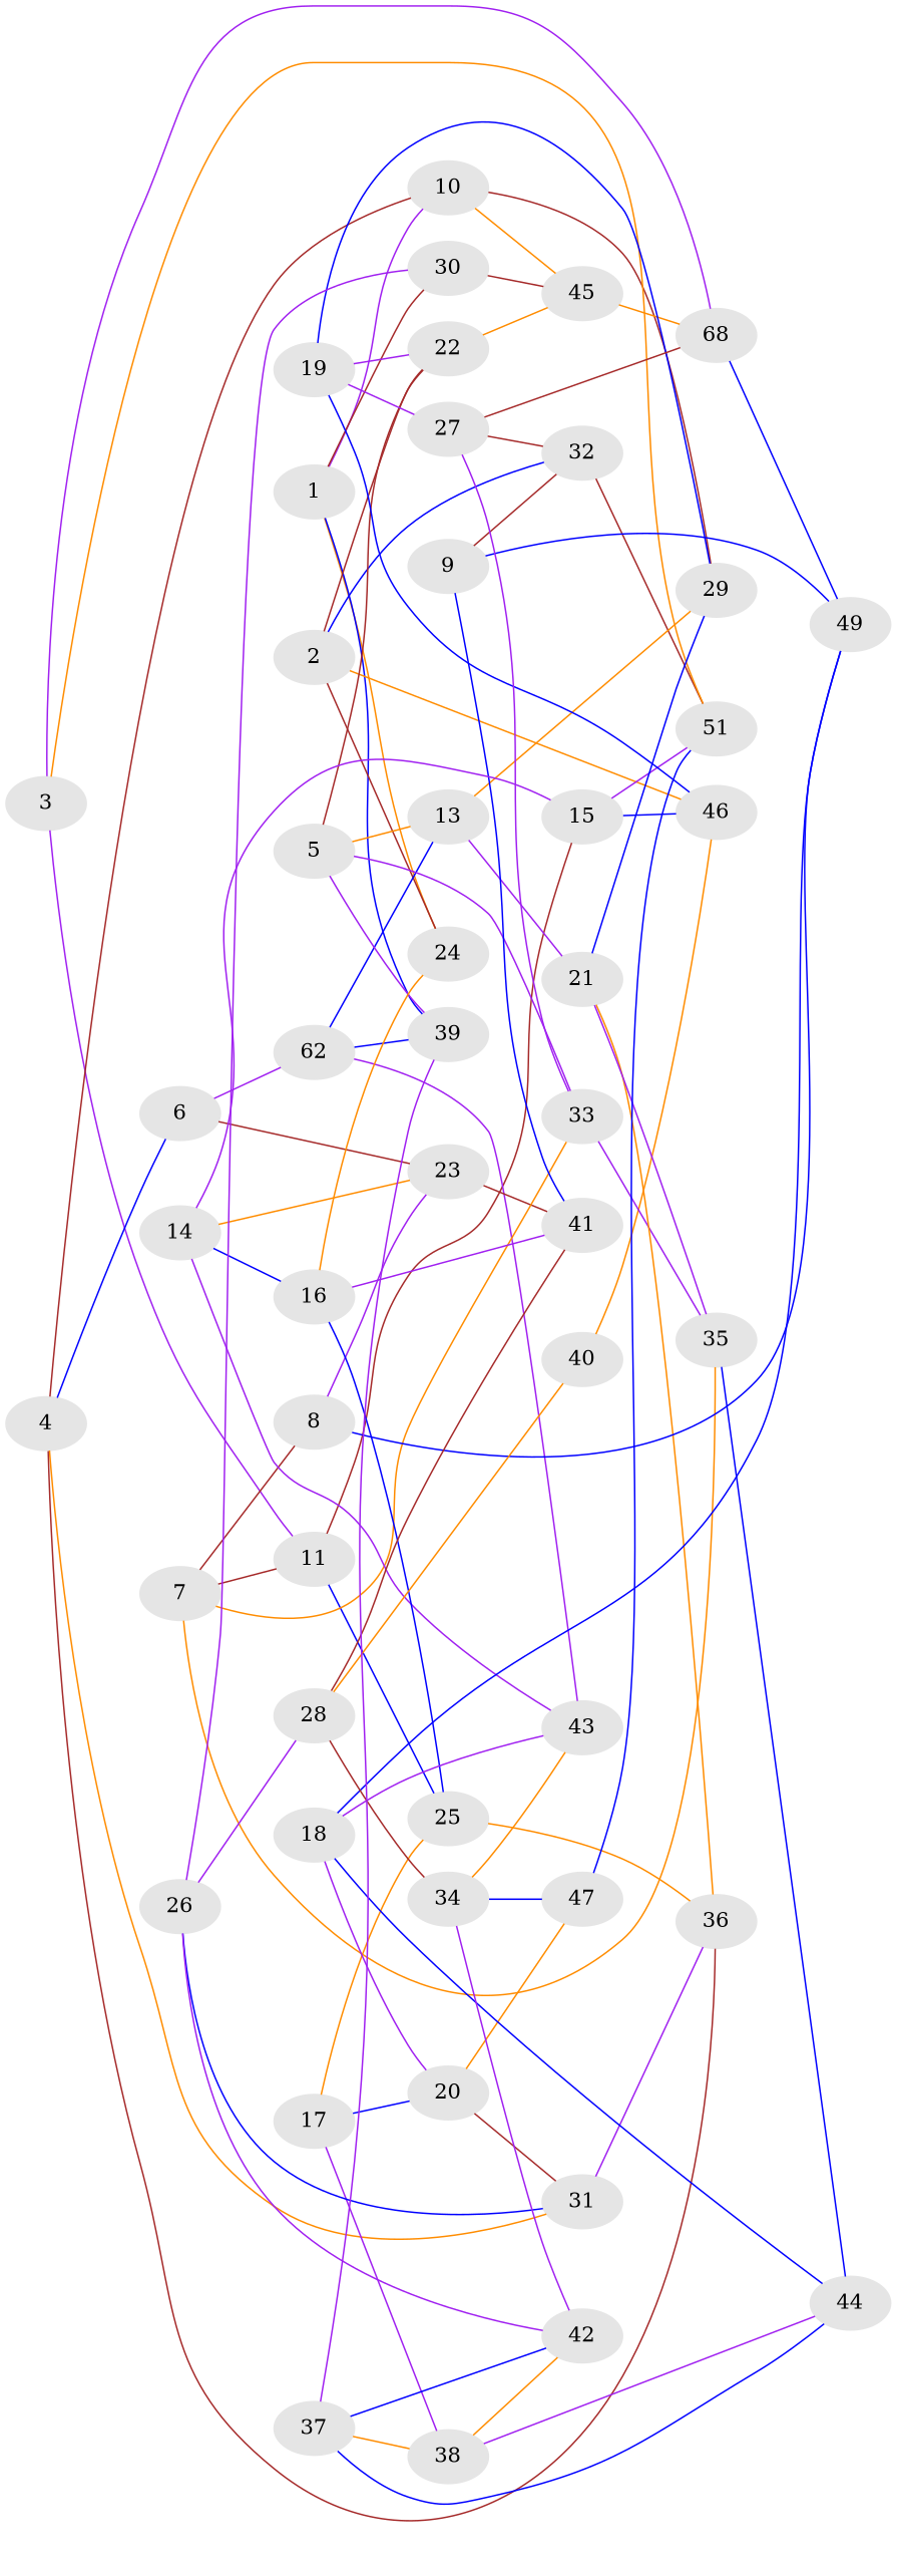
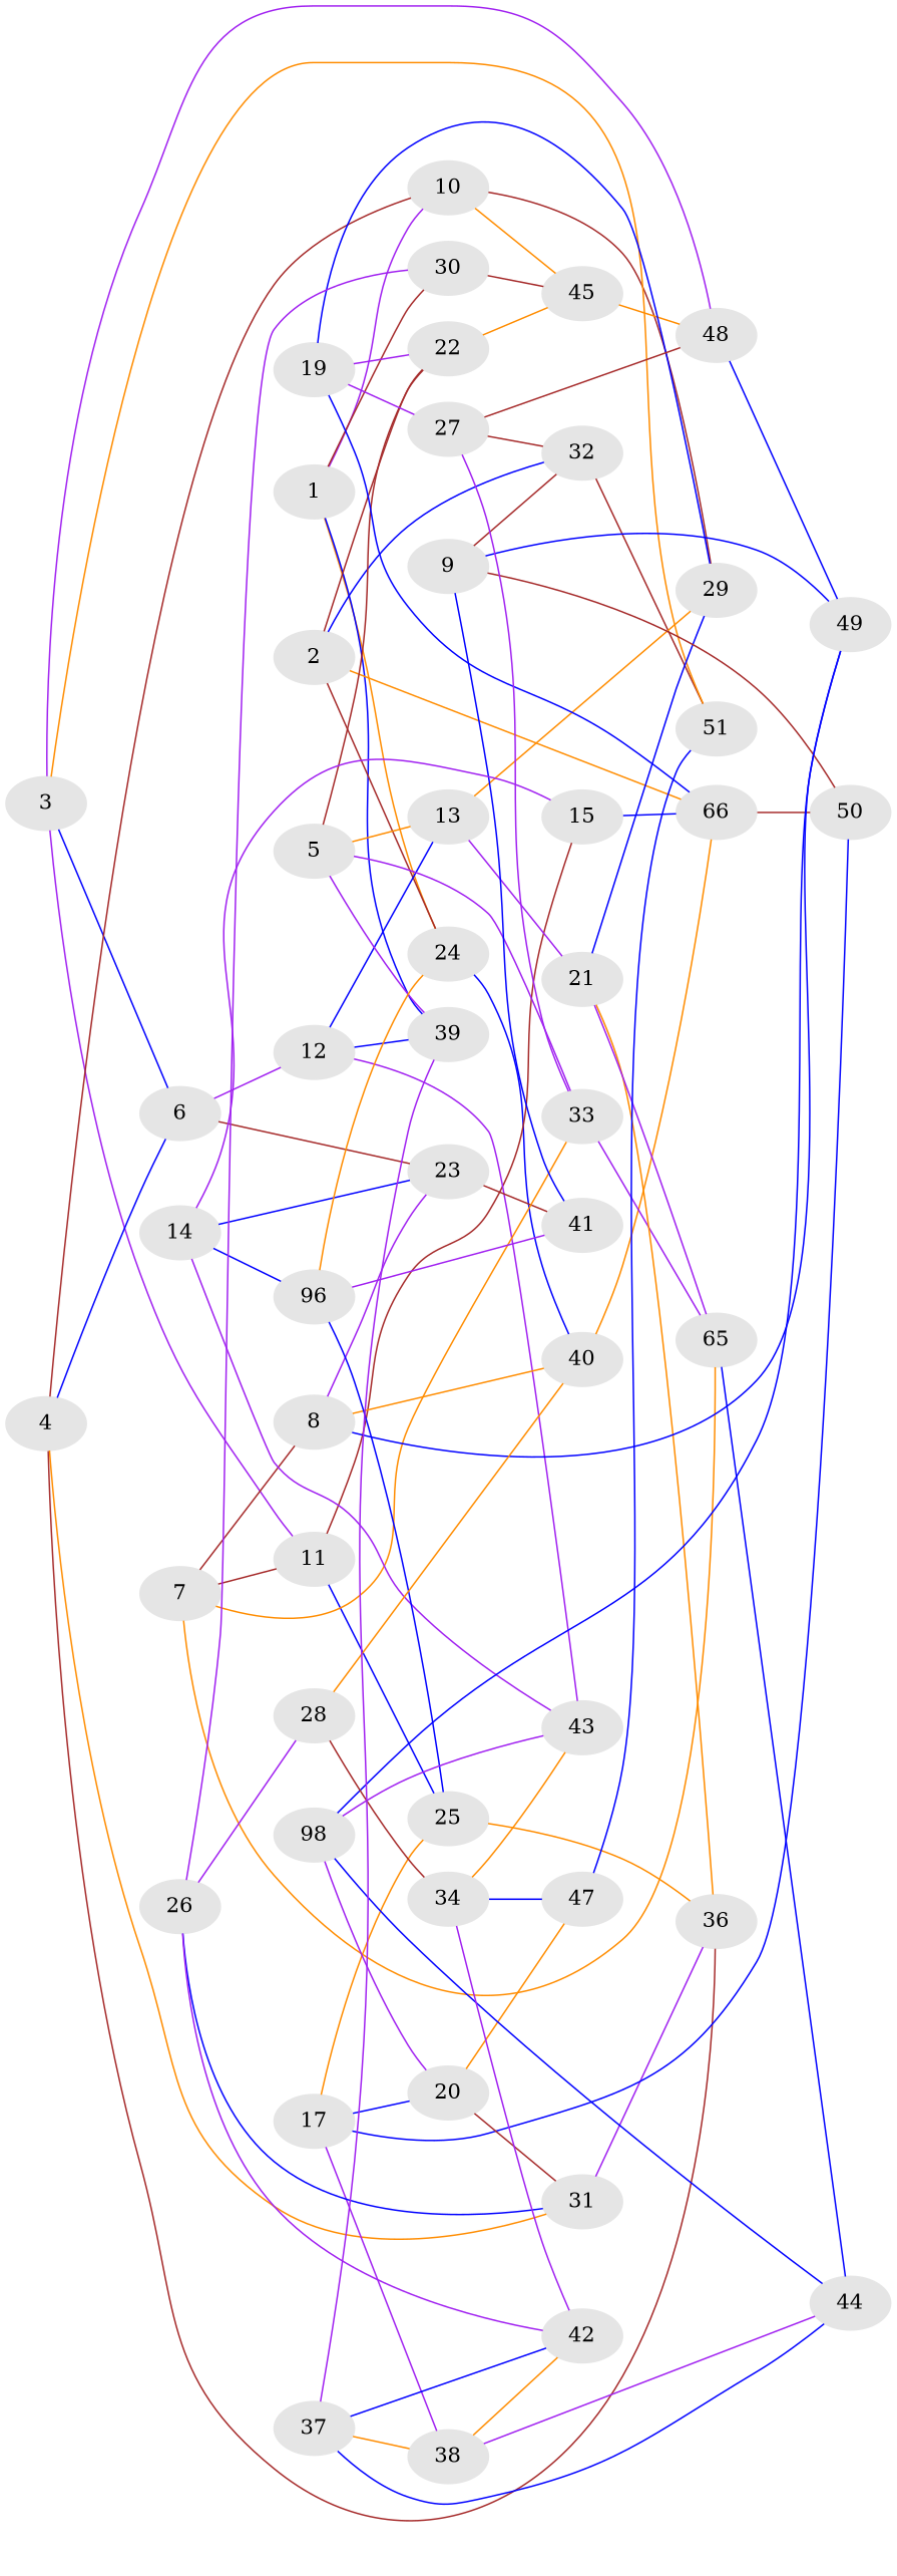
  graph {
    rankdir=LR
    node [color=gray90 style=filled]
    edge [color=purple]
    1
    10
    24
    30
    39
    29
    45
    40
    2
    22
    32
-   46
+   46 [label=66]
    51
    3
    6
    11
-   48 [label=68]
-   12 [label=62]
+   48
+   12
    23
    15
    25
    49
    4
    31
    36
    5
    13
    33
    21
-   35
+   35 [label=65]
    43
    41
    7
    8
    44
    9
+   50
    14
-   16
+   16 [label=96]
    17
    20
    38
    47
    42
-   18
+   18 [label=98]
    19
    27
    26
    28
    34
    37
    1 -- 10
    1 -- 24 [color=darkorange]
    1 -- 30 [color=brown]
    1 -- 39 [color=blue]
    10 -- 29 [color=brown]
    10 -- 45 [color=darkorange]
+   24 -- 40 [color=blue]
    30 -- 45 [color=brown]
    45 -- 48 [color=darkorange]
    40 -- 46 [color=darkorange]
    2 -- 24 [color=brown]
    2 -- 22 [color=brown]
    2 -- 32 [color=blue]
    2 -- 46 [color=darkorange]
    22 -- 45 [color=darkorange]
    32 -- 51 [color=brown]
+   46 -- 50 [color=brown]
    3 -- 51 [color=darkorange]
+   3 -- 6 [color=blue]
    3 -- 11
    3 -- 48
    6 -- 12
    6 -- 23 [color=brown]
    11 -- 15 [color=brown]
    11 -- 25 [color=blue]
    48 -- 49 [color=blue]
    12 -- 39 [color=blue]
    12 -- 13 [color=blue]
    12 -- 43
    23 -- 41 [color=brown]
    15 -- 46 [color=blue]
-   15 -- 51
    25 -- 36 [color=darkorange]
    4 -- 10 [color=brown]
    4 -- 6 [color=blue]
    4 -- 31 [color=darkorange]
    4 -- 36 [color=brown]
    31 -- 36
    5 -- 39
    5 -- 22 [color=brown]
    5 -- 13 [color=darkorange]
    5 -- 33
    13 -- 29 [color=darkorange]
    13 -- 21
    33 -- 35
    21 -- 29 [color=blue]
    21 -- 36 [color=darkorange]
    21 -- 35
    35 -- 44 [color=blue]
    7 -- 11 [color=brown]
    7 -- 33 [color=darkorange]
    7 -- 35 [color=darkorange]
    7 -- 8 [color=brown]
+   8 -- 40 [color=darkorange]
    8 -- 23
    8 -- 49 [color=blue]
    9 -- 32 [color=brown]
    9 -- 49 [color=blue]
    9 -- 41 [color=blue]
-   14 -- 23 [color=darkorange]
+   9 -- 50 [color=brown]
+   14 -- 23 [color=blue]
    14 -- 15
    14 -- 43
    14 -- 16 [color=blue]
    16 -- 24 [color=darkorange]
    16 -- 25 [color=blue]
    16 -- 41
    17 -- 25 [color=darkorange]
+   17 -- 50 [color=blue]
    17 -- 20 [color=blue]
    17 -- 38
    20 -- 31 [color=brown]
    20 -- 47 [color=darkorange]
    38 -- 44
    38 -- 42 [color=darkorange]
    47 -- 51 [color=blue]
    18 -- 49 [color=blue]
    18 -- 43
    18 -- 44 [color=blue]
    18 -- 20
    19 -- 29 [color=blue]
    19 -- 22
    19 -- 46 [color=blue]
    19 -- 27
    27 -- 32 [color=brown]
    27 -- 48 [color=brown]
    27 -- 33
    26 -- 30
    26 -- 31 [color=blue]
    26 -- 42
    26 -- 28
    28 -- 40 [color=darkorange]
-   28 -- 41 [color=brown]
    28 -- 34 [color=brown]
    34 -- 43 [color=darkorange]
    34 -- 47 [color=blue]
    34 -- 42
    37 -- 39
    37 -- 44 [color=blue]
    37 -- 38 [color=darkorange]
    37 -- 42 [color=blue]
  }
